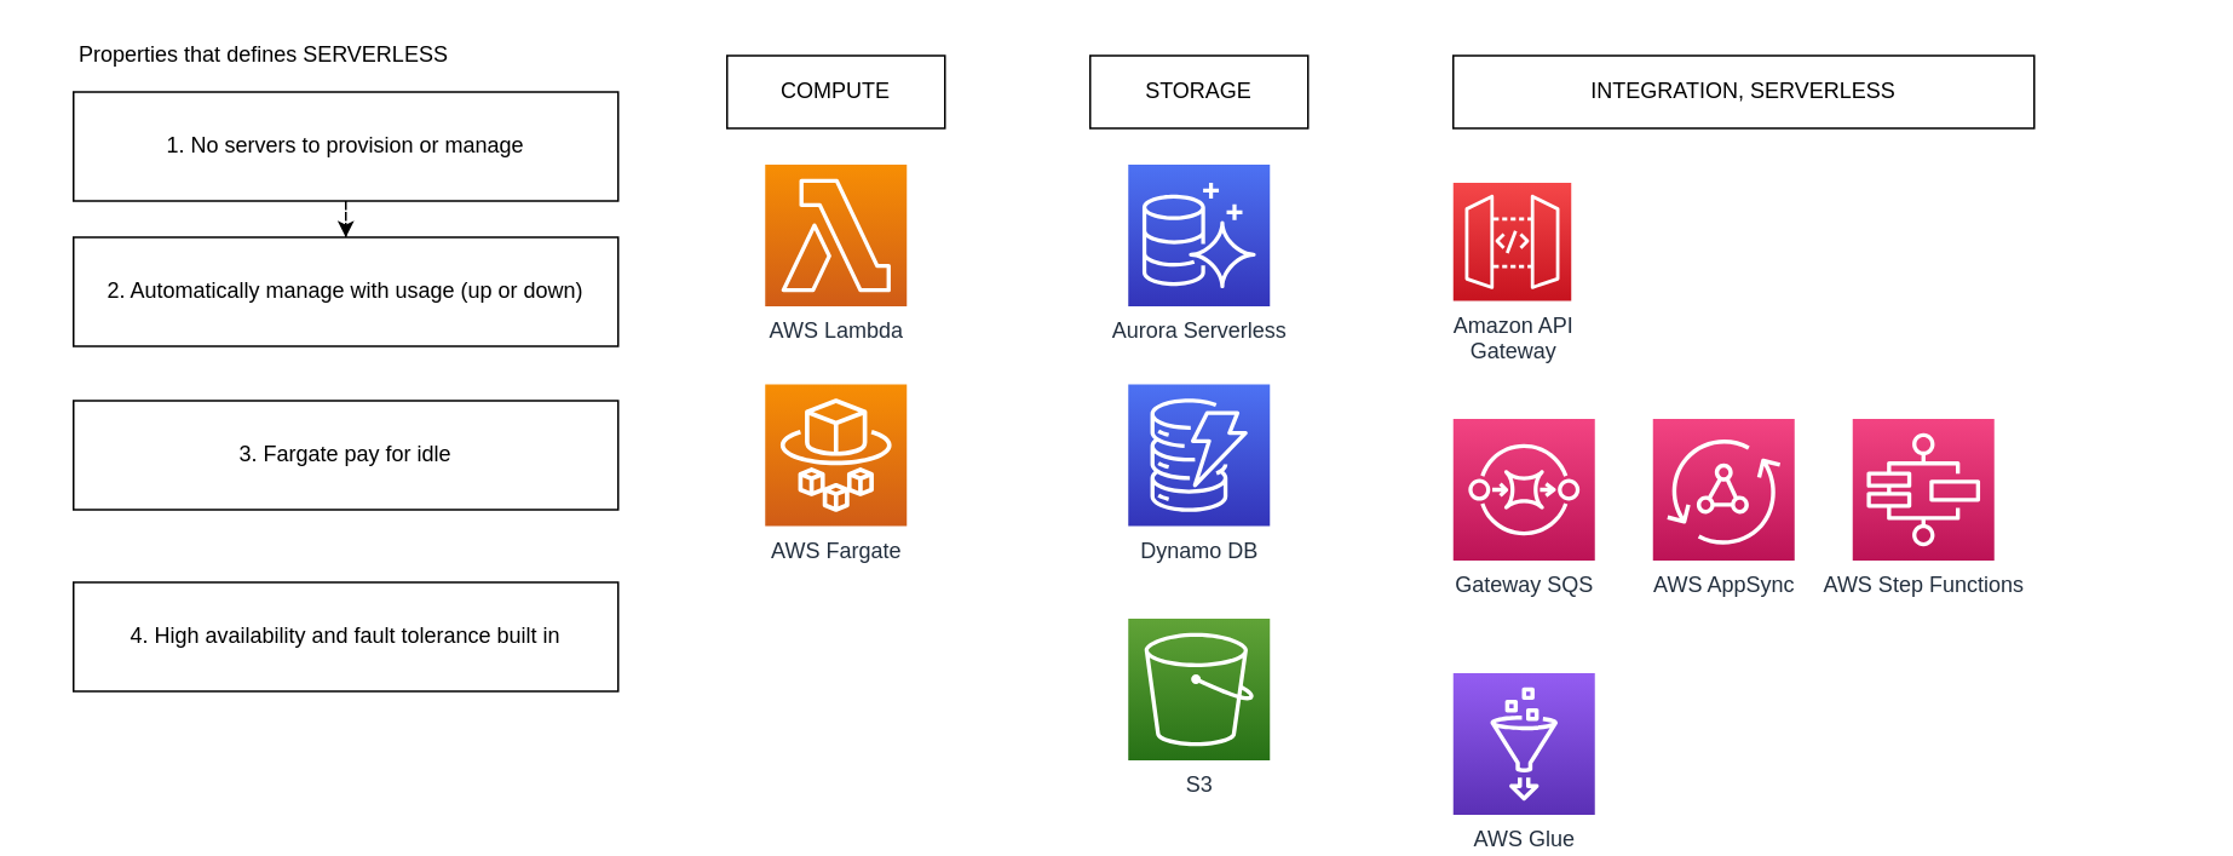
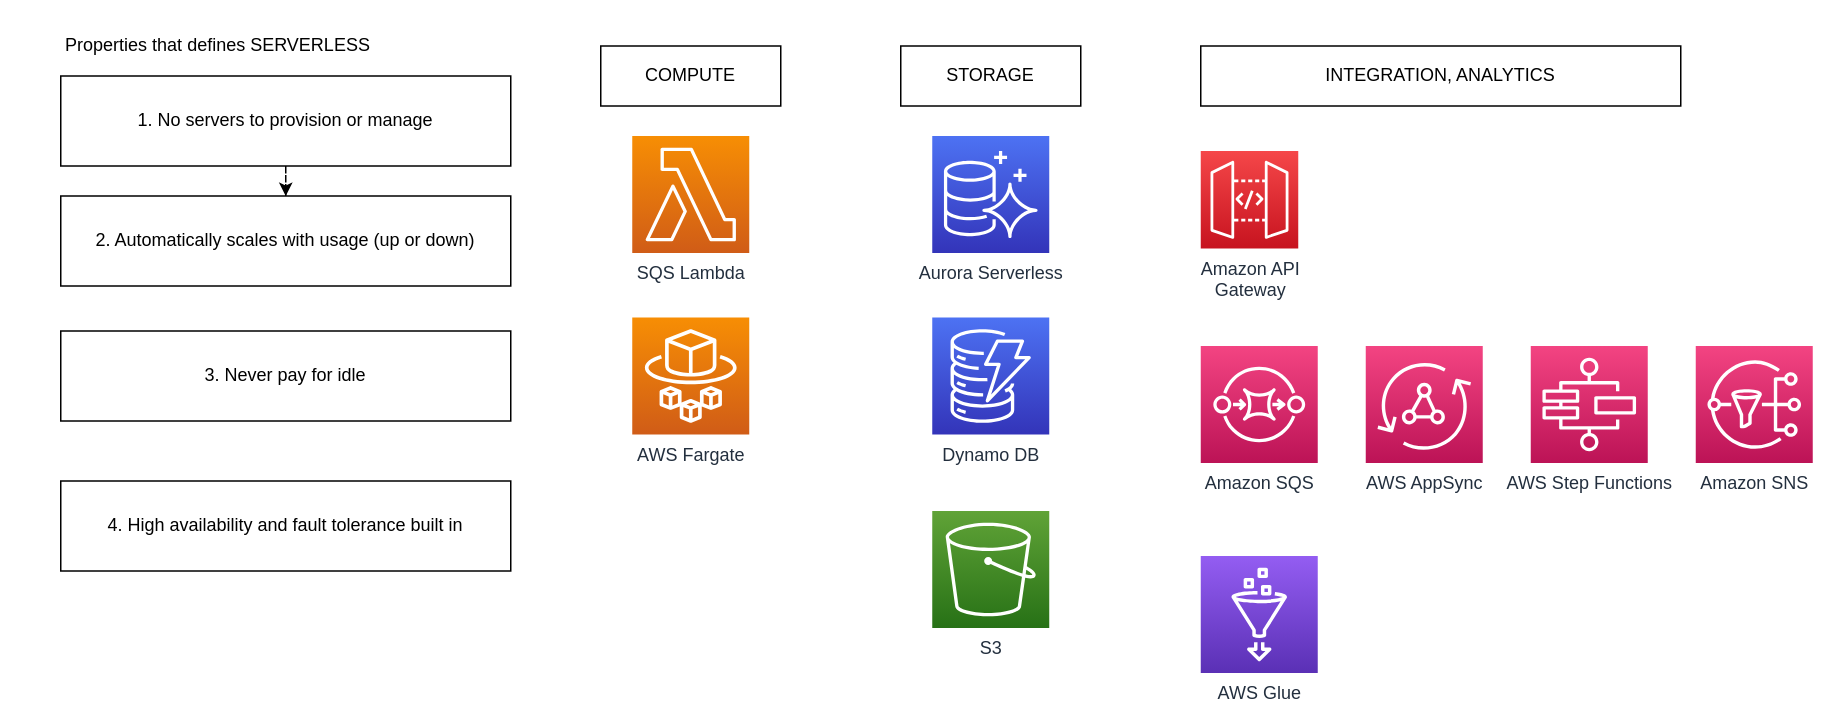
  <mxCell id="0" />
  <mxCell id="1" parent="0" />
  <mxCell id="2" value="Properties that defines SERVERLESS" style="text;html=1;strokeColor=none;fillColor=none;align=center;verticalAlign=middle;whiteSpace=wrap;rounded=0;" vertex="1" parent="1"><mxGeometry x="20" y="20" width="250" height="20" as="geometry" /></mxCell>
  <mxCell id="3" value="" style="edgeStyle=orthogonalEdgeStyle;rounded=0;orthogonalLoop=1;jettySize=auto;html=1;dashed=1;" edge="1" parent="1" source="4" target="5"><mxGeometry relative="1" as="geometry" /></mxCell>
  <mxCell id="4" value="1. No servers to provision or manage" style="rounded=0;whiteSpace=wrap;html=1;" vertex="1" parent="1"><mxGeometry x="40" y="50" width="300" height="60" as="geometry" /></mxCell>
- <mxCell id="5" value="2. Automatically manage with usage (up or down)" style="rounded=0;whiteSpace=wrap;html=1;" vertex="1" parent="1"><mxGeometry x="40" y="130" width="300" height="60" as="geometry" /></mxCell>
- <mxCell id="6" value="3. Fargate pay for idle" style="rounded=0;whiteSpace=wrap;html=1;" vertex="1" parent="1"><mxGeometry x="40" y="220" width="300" height="60" as="geometry" /></mxCell>
+ <mxCell id="5" value="2. Automatically scales with usage (up or down)" style="rounded=0;whiteSpace=wrap;html=1;" vertex="1" parent="1"><mxGeometry x="40" y="130" width="300" height="60" as="geometry" /></mxCell>
+ <mxCell id="6" value="3. Never pay for idle" style="rounded=0;whiteSpace=wrap;html=1;" vertex="1" parent="1"><mxGeometry x="40" y="220" width="300" height="60" as="geometry" /></mxCell>
  <mxCell id="7" value="4. High availability and fault tolerance built in" style="rounded=0;whiteSpace=wrap;html=1;" vertex="1" parent="1"><mxGeometry x="40" y="320" width="300" height="60" as="geometry" /></mxCell>
  <mxCell id="8" value="COMPUTE" style="rounded=0;whiteSpace=wrap;html=1;" vertex="1" parent="1"><mxGeometry x="400" y="30" width="120" height="40" as="geometry" /></mxCell>
  <mxCell id="9" value="STORAGE" style="rounded=0;whiteSpace=wrap;html=1;" vertex="1" parent="1"><mxGeometry x="600" y="30" width="120" height="40" as="geometry" /></mxCell>
- <mxCell id="10" value="INTEGRATION, SERVERLESS" style="rounded=0;whiteSpace=wrap;html=1;" vertex="1" parent="1"><mxGeometry x="800" y="30" width="320" height="40" as="geometry" /></mxCell>
- <mxCell id="11" value="AWS Lambda" style="outlineConnect=0;fontColor=#232F3E;gradientColor=#F78E04;gradientDirection=north;fillColor=#D05C17;strokeColor=#ffffff;dashed=0;verticalLabelPosition=bottom;verticalAlign=top;align=center;html=1;fontSize=12;fontStyle=0;aspect=fixed;shape=mxgraph.aws4.resourceIcon;resIcon=mxgraph.aws4.lambda;" vertex="1" parent="1"><mxGeometry x="421" y="90" width="78" height="78" as="geometry" /></mxCell>
+ <mxCell id="10" value="INTEGRATION, ANALYTICS" style="rounded=0;whiteSpace=wrap;html=1;" vertex="1" parent="1"><mxGeometry x="800" y="30" width="320" height="40" as="geometry" /></mxCell>
+ <mxCell id="11" value="SQS Lambda" style="outlineConnect=0;fontColor=#232F3E;gradientColor=#F78E04;gradientDirection=north;fillColor=#D05C17;strokeColor=#ffffff;dashed=0;verticalLabelPosition=bottom;verticalAlign=top;align=center;html=1;fontSize=12;fontStyle=0;aspect=fixed;shape=mxgraph.aws4.resourceIcon;resIcon=mxgraph.aws4.lambda;" vertex="1" parent="1"><mxGeometry x="421" y="90" width="78" height="78" as="geometry" /></mxCell>
  <mxCell id="12" value="AWS Fargate" style="outlineConnect=0;fontColor=#232F3E;gradientColor=#F78E04;gradientDirection=north;fillColor=#D05C17;strokeColor=#ffffff;dashed=0;verticalLabelPosition=bottom;verticalAlign=top;align=center;html=1;fontSize=12;fontStyle=0;aspect=fixed;shape=mxgraph.aws4.resourceIcon;resIcon=mxgraph.aws4.fargate;" vertex="1" parent="1"><mxGeometry x="421" y="211" width="78" height="78" as="geometry" /></mxCell>
  <mxCell id="13" value="Aurora Serverless" style="outlineConnect=0;fontColor=#232F3E;gradientColor=#4D72F3;gradientDirection=north;fillColor=#3334B9;strokeColor=#ffffff;dashed=0;verticalLabelPosition=bottom;verticalAlign=top;align=center;html=1;fontSize=12;fontStyle=0;aspect=fixed;shape=mxgraph.aws4.resourceIcon;resIcon=mxgraph.aws4.aurora;" vertex="1" parent="1"><mxGeometry x="621" y="90" width="78" height="78" as="geometry" /></mxCell>
  <mxCell id="14" value="Dynamo DB" style="outlineConnect=0;fontColor=#232F3E;gradientColor=#4D72F3;gradientDirection=north;fillColor=#3334B9;strokeColor=#ffffff;dashed=0;verticalLabelPosition=bottom;verticalAlign=top;align=center;html=1;fontSize=12;fontStyle=0;aspect=fixed;shape=mxgraph.aws4.resourceIcon;resIcon=mxgraph.aws4.dynamodb;" vertex="1" parent="1"><mxGeometry x="621" y="211" width="78" height="78" as="geometry" /></mxCell>
  <mxCell id="15" value="S3" style="outlineConnect=0;fontColor=#232F3E;gradientColor=#60A337;gradientDirection=north;fillColor=#277116;strokeColor=#ffffff;dashed=0;verticalLabelPosition=bottom;verticalAlign=top;align=center;html=1;fontSize=12;fontStyle=0;aspect=fixed;shape=mxgraph.aws4.resourceIcon;resIcon=mxgraph.aws4.s3;" vertex="1" parent="1"><mxGeometry x="621" y="340" width="78" height="78" as="geometry" /></mxCell>
  <mxCell id="16" value="Amazon API&lt;br&gt;Gateway" style="outlineConnect=0;fontColor=#232F3E;gradientColor=#F54749;gradientDirection=north;fillColor=#C7131F;strokeColor=#ffffff;dashed=0;verticalLabelPosition=bottom;verticalAlign=top;align=center;html=1;fontSize=12;fontStyle=0;aspect=fixed;shape=mxgraph.aws4.resourceIcon;resIcon=mxgraph.aws4.api_gateway;" vertex="1" parent="1"><mxGeometry x="800" y="100" width="65" height="65" as="geometry" /></mxCell>
- <mxCell id="17" value="Gateway SQS" style="outlineConnect=0;fontColor=#232F3E;gradientColor=#F34482;gradientDirection=north;fillColor=#BC1356;strokeColor=#ffffff;dashed=0;verticalLabelPosition=bottom;verticalAlign=top;align=center;html=1;fontSize=12;fontStyle=0;aspect=fixed;shape=mxgraph.aws4.resourceIcon;resIcon=mxgraph.aws4.sqs;" vertex="1" parent="1"><mxGeometry x="800" y="230" width="78" height="78" as="geometry" /></mxCell>
+ <mxCell id="17" value="Amazon SQS" style="outlineConnect=0;fontColor=#232F3E;gradientColor=#F34482;gradientDirection=north;fillColor=#BC1356;strokeColor=#ffffff;dashed=0;verticalLabelPosition=bottom;verticalAlign=top;align=center;html=1;fontSize=12;fontStyle=0;aspect=fixed;shape=mxgraph.aws4.resourceIcon;resIcon=mxgraph.aws4.sqs;" vertex="1" parent="1"><mxGeometry x="800" y="230" width="78" height="78" as="geometry" /></mxCell>
  <mxCell id="18" value="AWS AppSync" style="outlineConnect=0;fontColor=#232F3E;gradientColor=#F34482;gradientDirection=north;fillColor=#BC1356;strokeColor=#ffffff;dashed=0;verticalLabelPosition=bottom;verticalAlign=top;align=center;html=1;fontSize=12;fontStyle=0;aspect=fixed;shape=mxgraph.aws4.resourceIcon;resIcon=mxgraph.aws4.appsync;" vertex="1" parent="1"><mxGeometry x="910" y="230" width="78" height="78" as="geometry" /></mxCell>
  <mxCell id="19" value="AWS Step Functions" style="outlineConnect=0;fontColor=#232F3E;gradientColor=#F34482;gradientDirection=north;fillColor=#BC1356;strokeColor=#ffffff;dashed=0;verticalLabelPosition=bottom;verticalAlign=top;align=center;html=1;fontSize=12;fontStyle=0;aspect=fixed;shape=mxgraph.aws4.resourceIcon;resIcon=mxgraph.aws4.step_functions;" vertex="1" parent="1"><mxGeometry x="1020" y="230" width="78" height="78" as="geometry" /></mxCell>
+ <mxCell id="20" value="Amazon SNS" style="outlineConnect=0;fontColor=#232F3E;gradientColor=#F34482;gradientDirection=north;fillColor=#BC1356;strokeColor=#ffffff;dashed=0;verticalLabelPosition=bottom;verticalAlign=top;align=center;html=1;fontSize=12;fontStyle=0;aspect=fixed;shape=mxgraph.aws4.resourceIcon;resIcon=mxgraph.aws4.sns;" vertex="1" parent="1"><mxGeometry x="1130" y="230" width="78" height="78" as="geometry" /></mxCell>
  <mxCell id="21" value="AWS Glue" style="outlineConnect=0;fontColor=#232F3E;gradientColor=#945DF2;gradientDirection=north;fillColor=#5A30B5;strokeColor=#ffffff;dashed=0;verticalLabelPosition=bottom;verticalAlign=top;align=center;html=1;fontSize=12;fontStyle=0;aspect=fixed;shape=mxgraph.aws4.resourceIcon;resIcon=mxgraph.aws4.glue;" vertex="1" parent="1"><mxGeometry x="800" y="370" width="78" height="78" as="geometry" /></mxCell>
